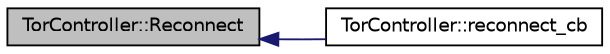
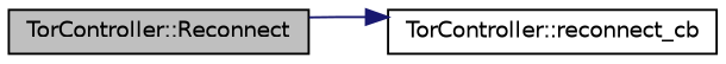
  digraph {
    rankdir=LR
    node [color=black fontname=Helvetica fontsize=10 shape=record style=filled]
    n1 [fillcolor=grey75 fontcolor=black height=0.2 label="TorController::Reconnect" width=0.4]
    n2 [fillcolor=white height=0.2 label="TorController::reconnect_cb" width=0.4]
-   n1 -> n2 [color=midnightblue dir=back fontname=Helvetica fontsize=10 labelfontname=Helvetica labelfontsize=10 style=solid]
+   n2 -> n1 [color=midnightblue dir=back fontname=Helvetica fontsize=10 labelfontname=Helvetica labelfontsize=10 style=solid]
  }
